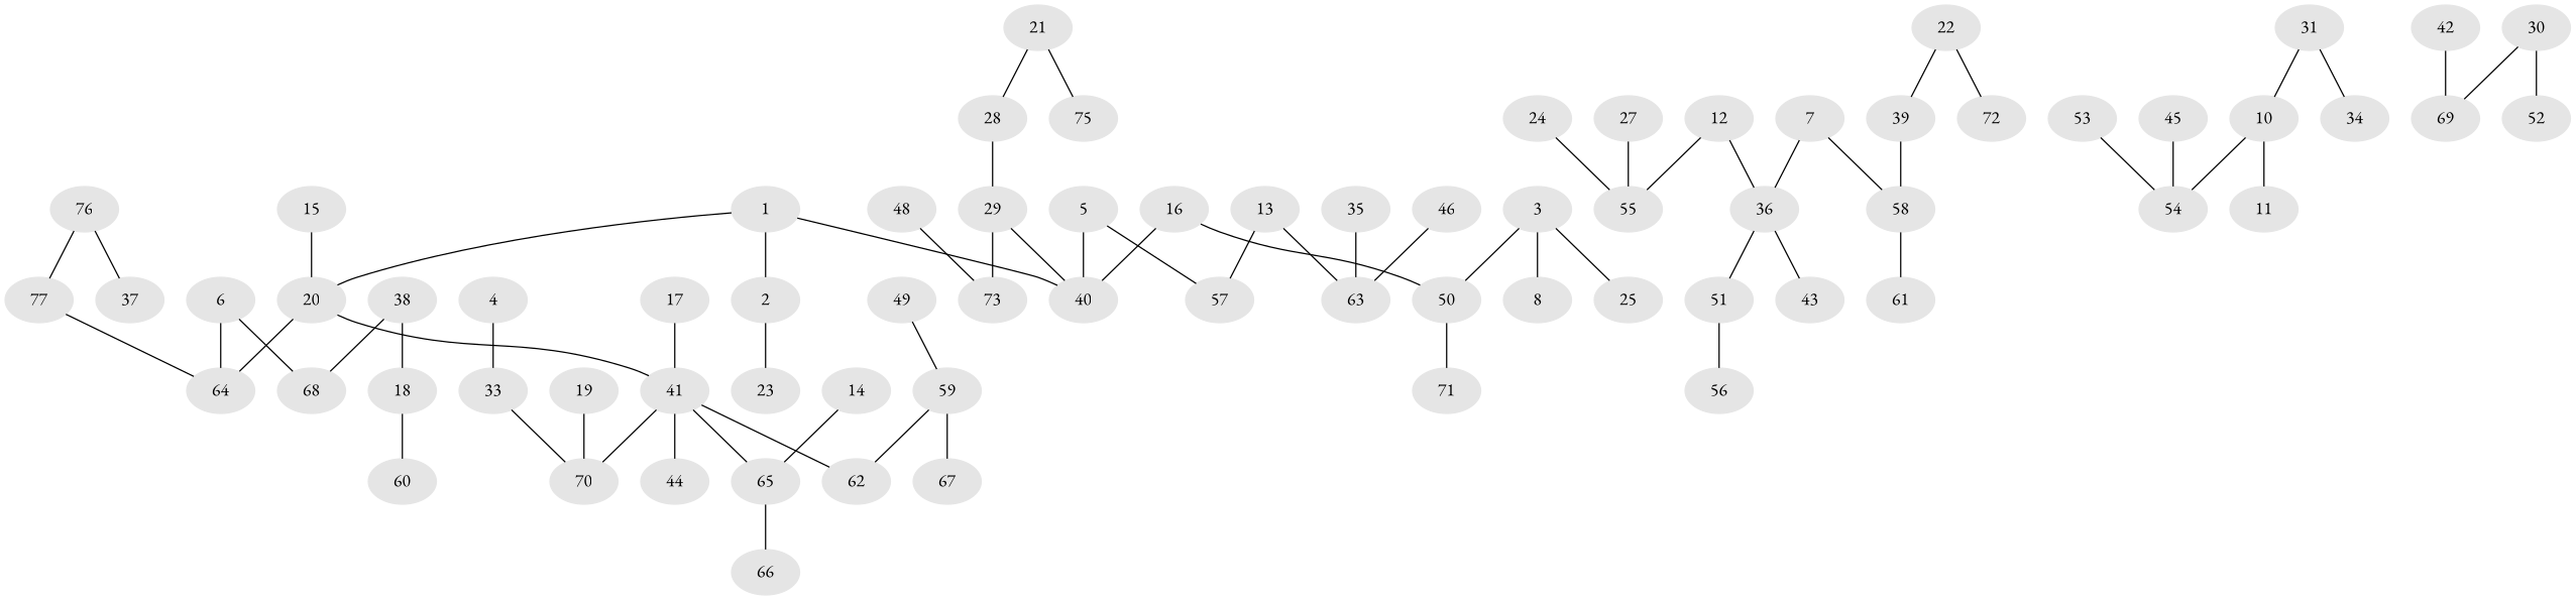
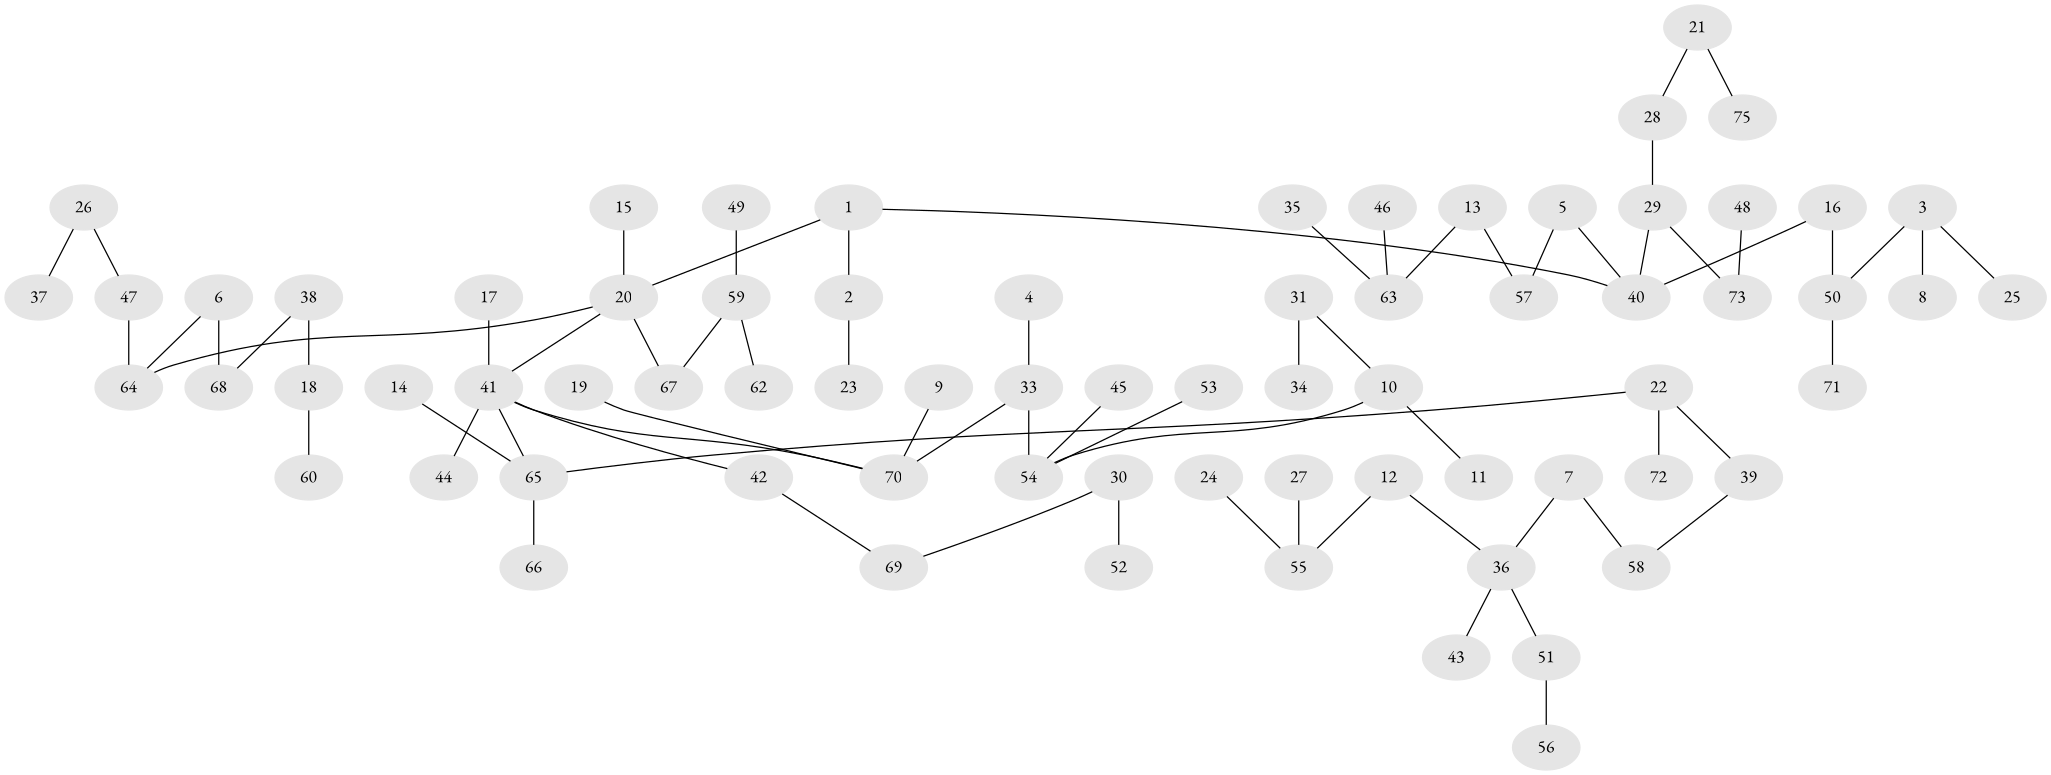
  graph {
    fontname="EB Garamond"
    node [color=gray90 fontname="EB Garamond" style=filled]
    edge [fontname="EB Garamond" weight=1.0]
    1
    2
    20
    40
    23
    64
    41
    67
    3
    8
    25
    50
    71
    4
    33
    5
    57
    6
    68
    18
    60
    7
    36
    58
    43
    51
-   61
+   9
    70
    10
    11
    54
    12
    55
    13
    63
    14
    65
    66
    15
    16
    17
    42
    44
    19
    21
    28
    n48 [label=75]
    29
    22
    39
    72
    24
-   26 [label=76]
+   26
    37
-   47 [label=77]
+   47
    27
    73
    30
    52
    69
    31
    34
    53
    35
    56
    38
    45
    46
    48
    49
    59
    62
    1 -- 2
    1 -- 20
    1 -- 40
    2 -- 23
    20 -- 64
    20 -- 41
+   20 -- 67
    41 -- 70
    41 -- 65
-   41 -- 62
+   41 -- 42
    41 -- 44
    3 -- 8
    3 -- 25
    3 -- 50
    50 -- 71
    4 -- 33
    33 -- 70
+   33 -- 54
    5 -- 40
    5 -- 57
    6 -- 64
    6 -- 68
    18 -- 60
    7 -- 36
    7 -- 58
    36 -- 43
    36 -- 51
-   58 -- 61
    51 -- 56
+   9 -- 70
    10 -- 11
    10 -- 54
    12 -- 36
    12 -- 55
    13 -- 57
    13 -- 63
    14 -- 65
    65 -- 66
    15 -- 20
    16 -- 40
    16 -- 50
    17 -- 41
    42 -- 69
    19 -- 70
    21 -- 28
    21 -- n48
    28 -- 29
    29 -- 40
    29 -- 73
+   22 -- 65
    22 -- 39
    22 -- 72
    39 -- 58
    24 -- 55
    26 -- 37
    26 -- 47
    47 -- 64
    27 -- 55
    30 -- 52
    30 -- 69
    31 -- 10
    31 -- 34
    53 -- 54
    35 -- 63
    38 -- 68
    38 -- 18
    45 -- 54
    46 -- 63
    48 -- 73
    49 -- 59
    59 -- 67
    59 -- 62
  }
